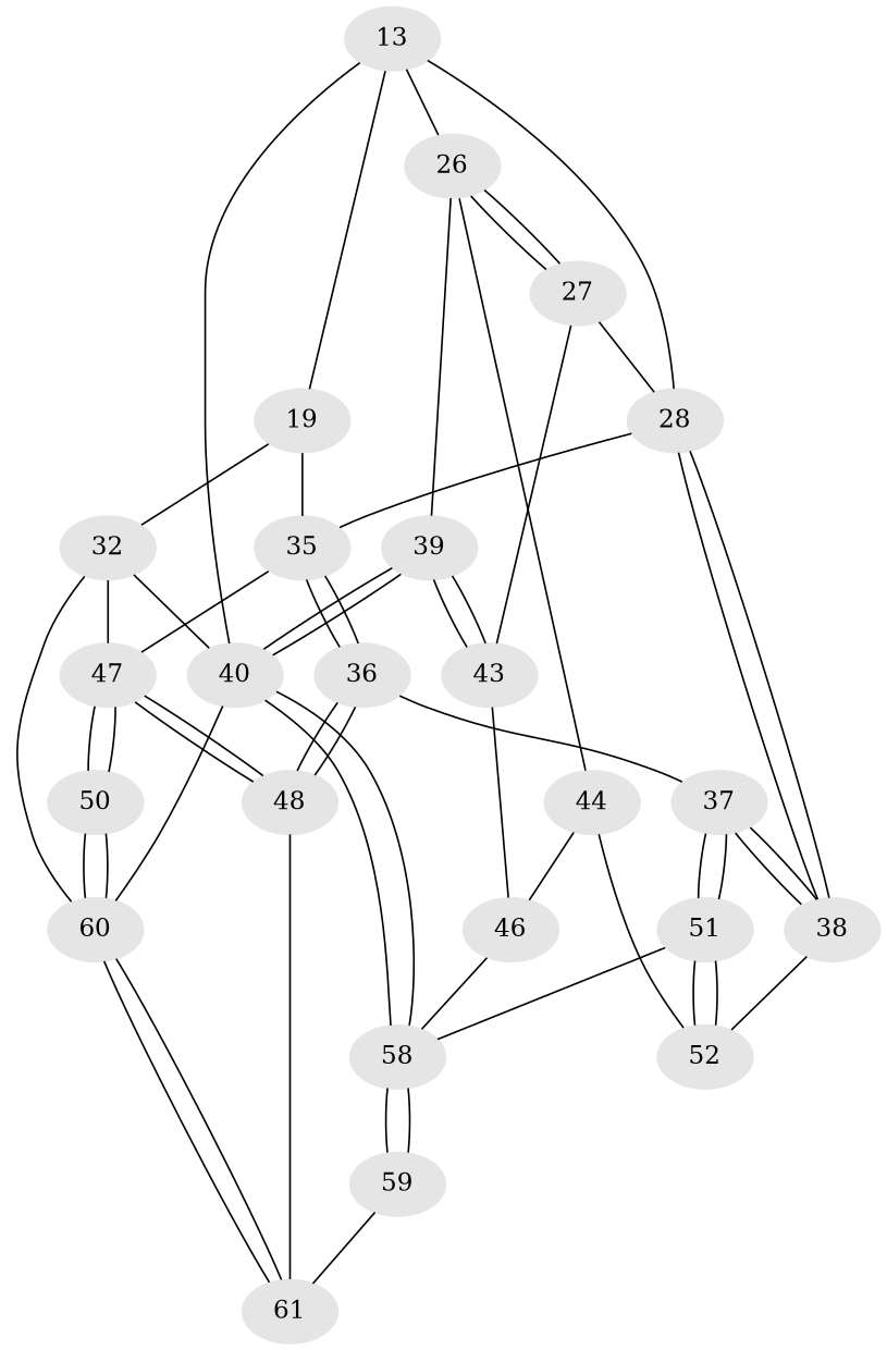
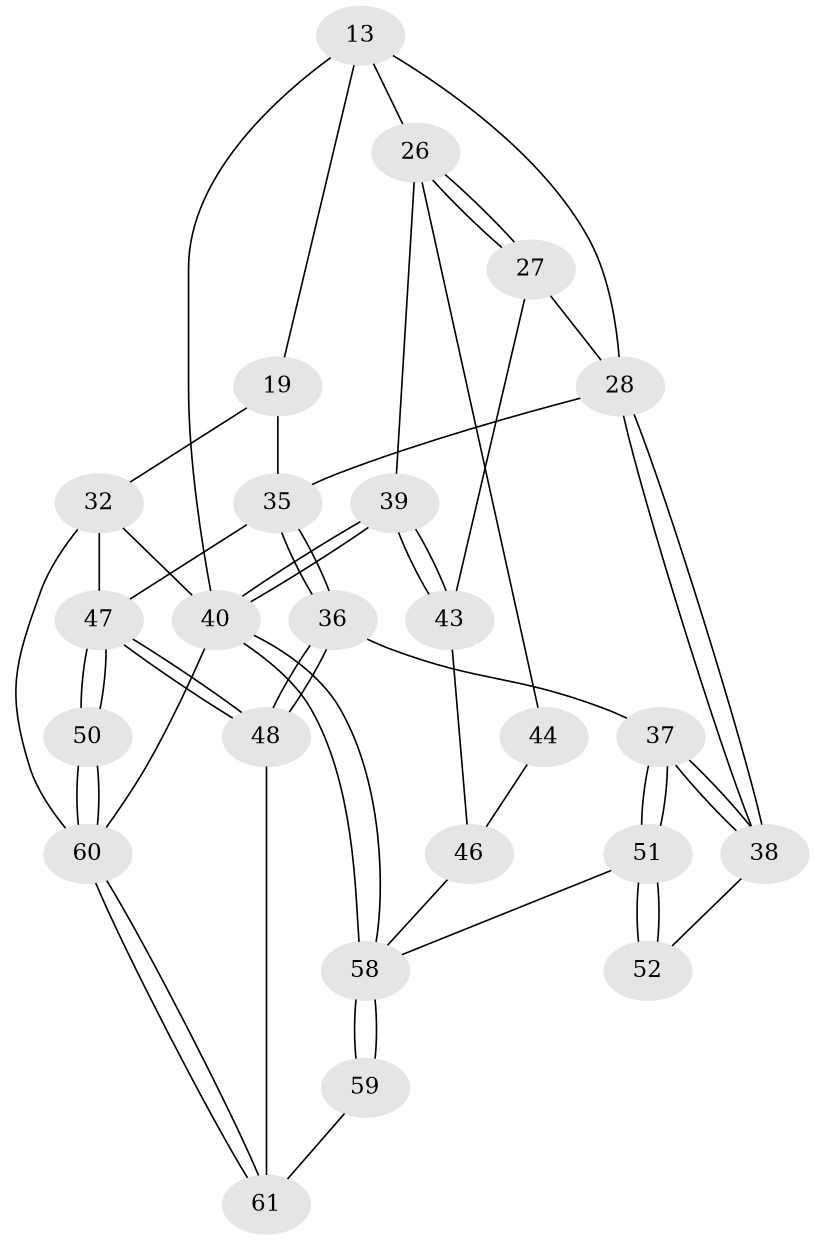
  graph {
    node [color=gray90 style=filled]
    13 [super="+12+9"]
    19 [super="+10+11"]
    26 [super="+25+18"]
    28 [super="+23"]
    40 [super="+5"]
    32 [super="+20"]
    35 [super="+22"]
    27
    39 [super="+29+14+30"]
    44 [super="+42"]
    38
    60 [super="+49"]
    58 [super="+57+56"]
    47 [super="+34+33"]
    36
    43 [super="+31"]
    52 [super="+41"]
    46 [super="+45"]
    48
    50
    61 [super="+53"]
    37
    51
    59 [super="+54+55"]
    13 -- 19 [weight=2]
    13 -- 26 [weight=2]
    13 -- 28
    13 -- 40
    19 -- 32 [weight=3]
    19 -- 35
    26 -- 27 [weight=2]
    26 -- 27
    26 -- 39 [weight=2]
    26 -- 44
    28 -- 35
    28 -- 38
    28 -- 38
    40 -- 60
    40 -- 58
    40 -- 58
    32 -- 40
    32 -- 60 [weight=2]
    32 -- 47
    35 -- 47 [weight=2]
    35 -- 36
    35 -- 36
    27 -- 28
    27 -- 43
    39 -- 40 [weight=2]
    39 -- 40
    39 -- 43 [weight=2]
    39 -- 43
-   44 -- 52 [weight=2]
    44 -- 46
    38 -- 52
    60 -- 61
    60 -- 61
    58 -- 59 [weight=2]
    58 -- 59
    47 -- 48
    47 -- 48
    47 -- 50
    47 -- 50
    36 -- 48
    36 -- 48
    36 -- 37
    43 -- 46
    46 -- 58 [weight=2]
    48 -- 61
    50 -- 60 [weight=2]
    50 -- 60
    37 -- 38
    37 -- 38
    37 -- 51
    37 -- 51
    51 -- 58
    51 -- 52
    51 -- 52
    59 -- 61 [weight=2]
  }
